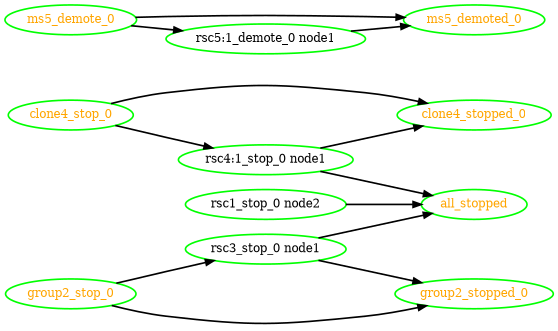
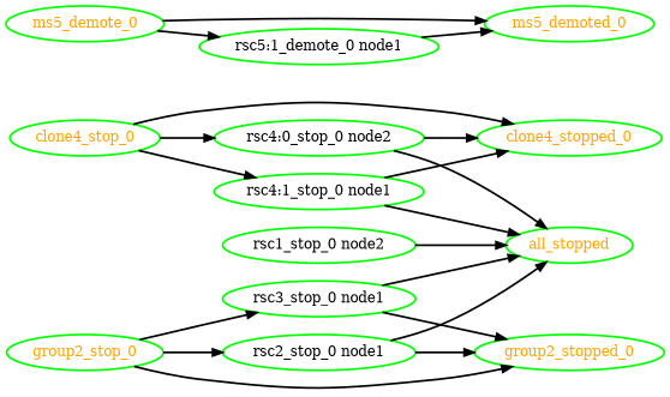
  digraph {
    rankdir=LR
    node [color=green fontcolor=orange style=bold]
    edge [style=bold]
    clone4_stop_0
    clone4_stopped_0
+   "rsc4:0_stop_0 node2" [fontcolor=black]
    "rsc4:1_stop_0 node1" [fontcolor=black]
    all_stopped
    group2_stop_0
    group2_stopped_0
+   "rsc2_stop_0 node1" [fontcolor=black]
    "rsc3_stop_0 node1" [fontcolor=black]
    ms5_demote_0
    ms5_demoted_0
    "rsc5:1_demote_0 node1" [fontcolor=black]
    "rsc1_stop_0 node2" [fontcolor=black]
    clone4_stop_0 -> clone4_stopped_0
+   clone4_stop_0 -> "rsc4:0_stop_0 node2"
    clone4_stop_0 -> "rsc4:1_stop_0 node1"
+   "rsc4:0_stop_0 node2" -> clone4_stopped_0
+   "rsc4:0_stop_0 node2" -> all_stopped
    "rsc4:1_stop_0 node1" -> clone4_stopped_0
    "rsc4:1_stop_0 node1" -> all_stopped
    group2_stop_0 -> group2_stopped_0
+   group2_stop_0 -> "rsc2_stop_0 node1"
    group2_stop_0 -> "rsc3_stop_0 node1"
+   "rsc2_stop_0 node1" -> all_stopped
+   "rsc2_stop_0 node1" -> group2_stopped_0
    "rsc3_stop_0 node1" -> all_stopped
    "rsc3_stop_0 node1" -> group2_stopped_0
    ms5_demote_0 -> ms5_demoted_0
    ms5_demote_0 -> "rsc5:1_demote_0 node1"
    "rsc5:1_demote_0 node1" -> ms5_demoted_0
    "rsc1_stop_0 node2" -> all_stopped
  }
